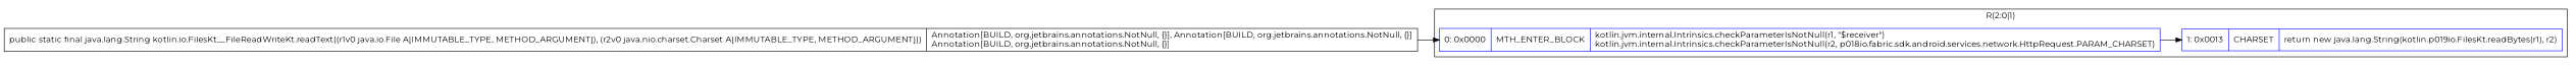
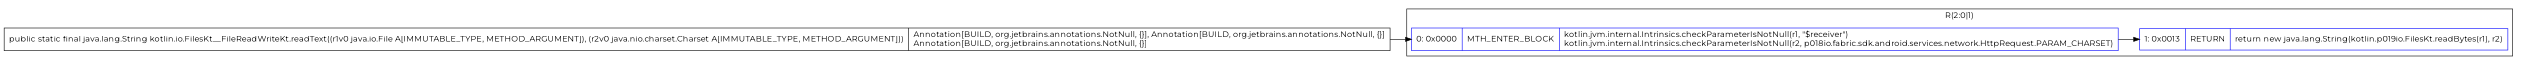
  digraph {
    rankdir=LR
    fontname=Montserrat
    node [color=blue shape=record fontname=Montserrat]
    edge [fontname=Montserrat]
    n1 [label="{0\:\ 0x0000|MTH_ENTER_BLOCK\l|kotlin.jvm.internal.Intrinsics.checkParameterIsNotNull(r1, \"$receiver\")\lkotlin.jvm.internal.Intrinsics.checkParameterIsNotNull(r2, p018io.fabric.sdk.android.services.network.HttpRequest.PARAM_CHARSET)\l}"]
-   n2 [label="{1\:\ 0x0013|CHARSET\l|return new java.lang.String(kotlin.p019io.FilesKt.readBytes(r1), r2)\l}"]
+   n2 [label="{1\:\ 0x0013|RETURN\l|return new java.lang.String(kotlin.p019io.FilesKt.readBytes(r1), r2)\l}"]
    n3 [label="{public static final java.lang.String kotlin.io.FilesKt__FileReadWriteKt.readText((r1v0 java.io.File A[IMMUTABLE_TYPE, METHOD_ARGUMENT]), (r2v0 java.nio.charset.Charset A[IMMUTABLE_TYPE, METHOD_ARGUMENT]))  | Annotation[BUILD, org.jetbrains.annotations.NotNull, \{\}], Annotation[BUILD, org.jetbrains.annotations.NotNull, \{\}]\lAnnotation[BUILD, org.jetbrains.annotations.NotNull, \{\}]\l}" color=""]
    subgraph cluster_1 {
      label="R(2:0|1)"
      n1
      n2
    }
    n1 -> n2
    n3 -> n1
  }
